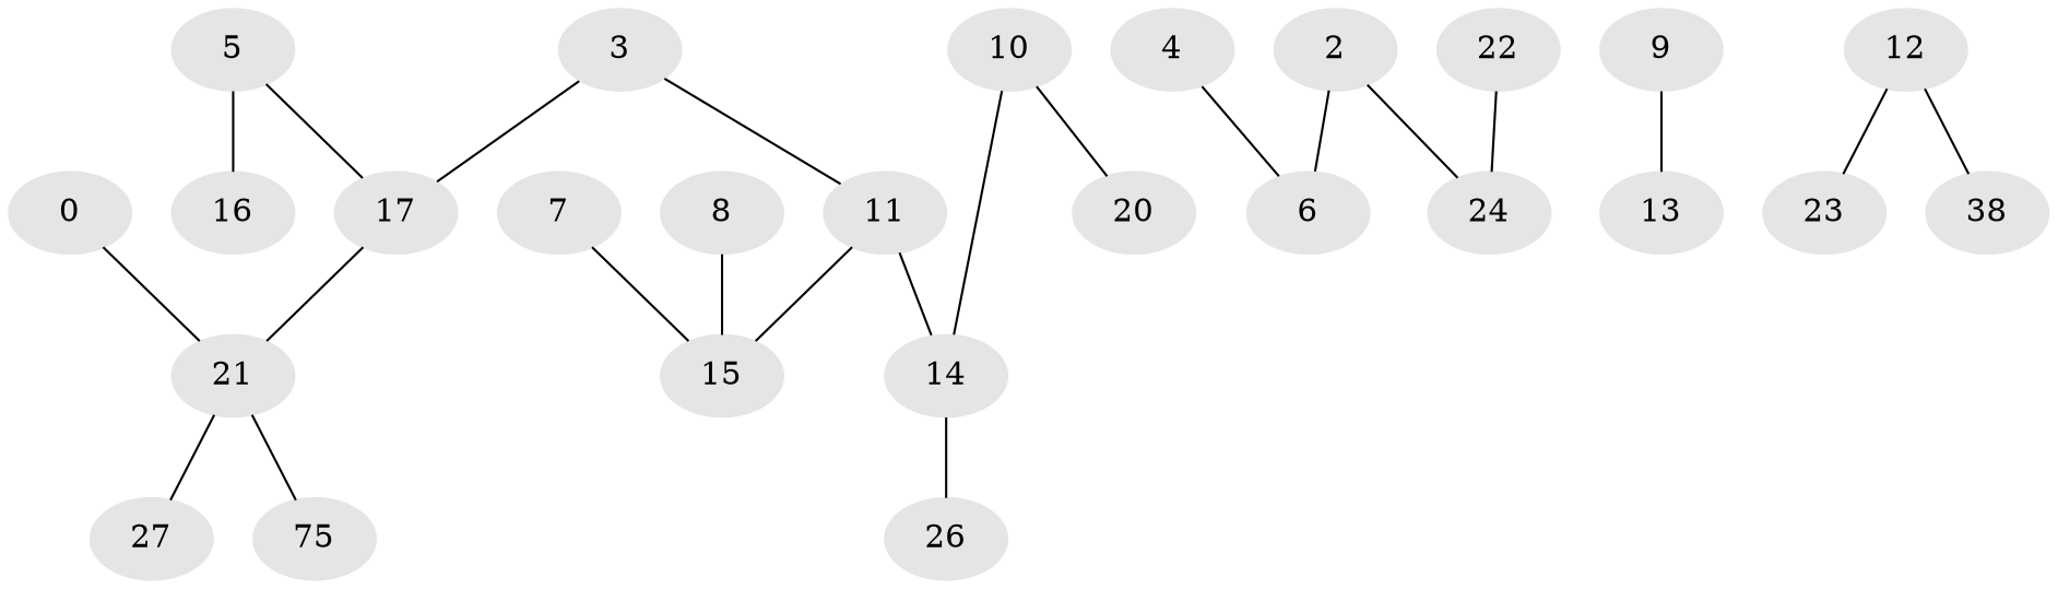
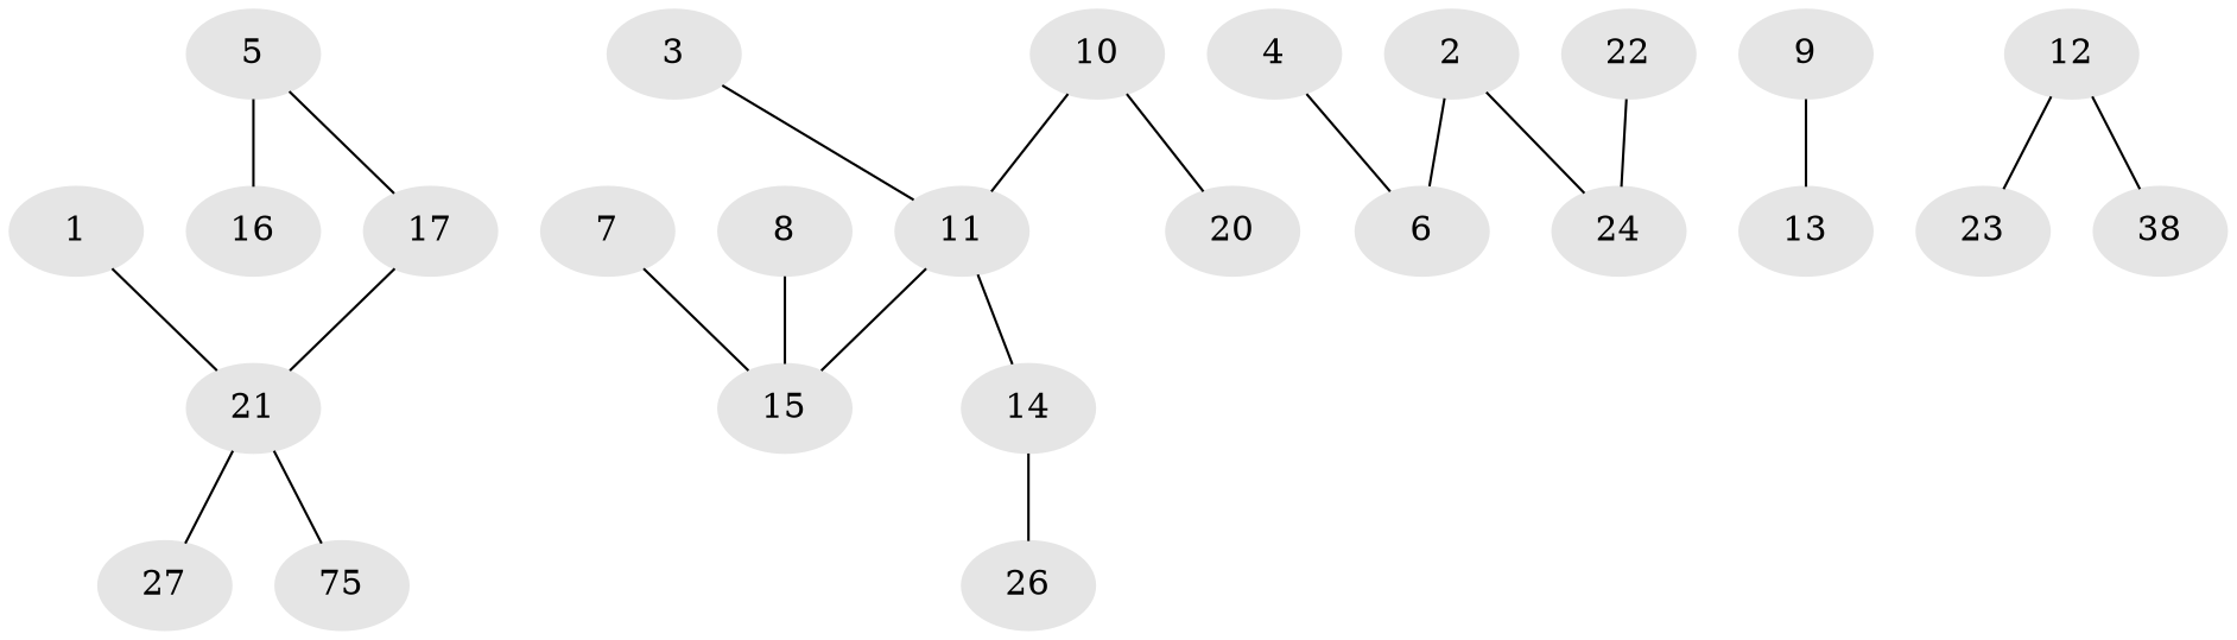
  graph {
    node [color=gray90 style=filled]
    edge [weight=1.0]
-   1 [label=0]
+   1
    21
    2
    6
    24
    27
    n7 [label=75]
    3
    11
    17
    15
    14
    4
    5
    16
    7
    8
    9
    13
    10
    20
    26
    12
    23
    n25 [label=38]
    22
    1 -- 21
    21 -- 27
    21 -- n7
    2 -- 6
    2 -- 24
    3 -- 11
-   3 -- 17
    11 -- 15
    11 -- 14
    17 -- 21
    14 -- 26
    4 -- 6
    5 -- 17
    5 -- 16
    7 -- 15
    8 -- 15
    9 -- 13
-   10 -- 14
+   10 -- 11
    10 -- 20
    12 -- 23
    12 -- n25
    22 -- 24
  }
